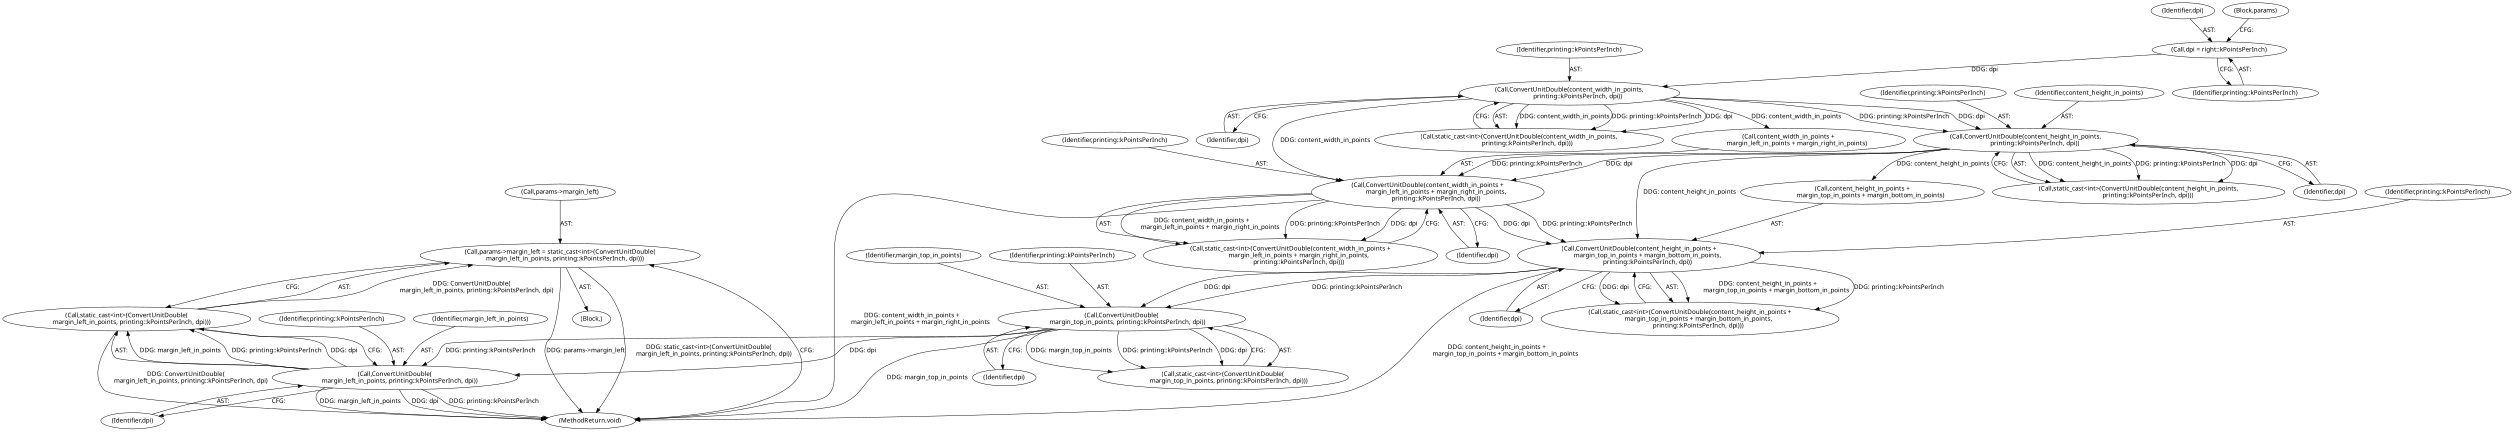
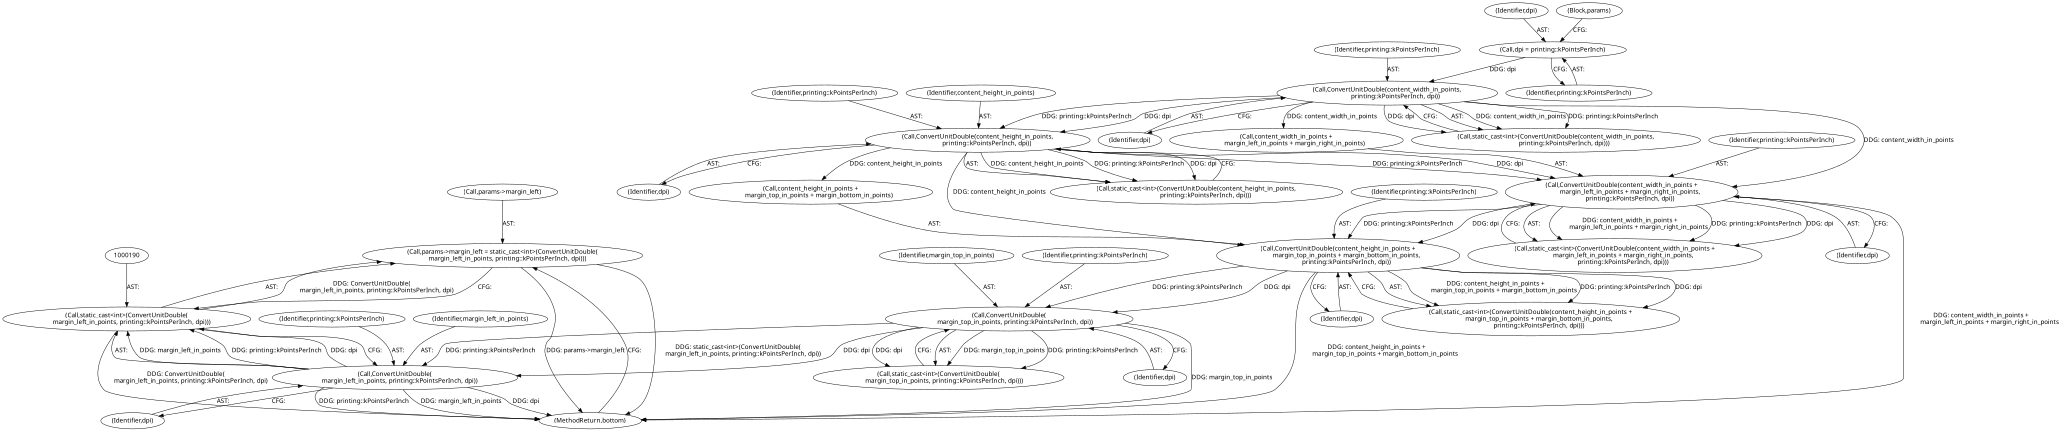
  digraph {
    fontname="Noto Sans"
    node [fontname="Noto Sans"]
    edge [fontname="Noto Sans"]
    n1 [label="(Call,params->margin_left = static_cast<int>(ConvertUnitDouble(\n      margin_left_in_points, printing::kPointsPerInch, dpi)))"]
    n2 [label="(Call,static_cast<int>(ConvertUnitDouble(\n      margin_left_in_points, printing::kPointsPerInch, dpi)))"]
-   n3 [label="(Block,)"]
-   n4 [label="(MethodReturn,void)"]
+   n4 [label="(MethodReturn,bottom)"]
    n5 [label="(Call,ConvertUnitDouble(\n      margin_left_in_points, printing::kPointsPerInch, dpi))"]
    n6 [label="(Identifier,dpi)"]
    n7 [label="(Call,ConvertUnitDouble(\n       margin_top_in_points, printing::kPointsPerInch, dpi))"]
    n8 [label="(Identifier,dpi)"]
    n9 [label="(Call,static_cast<int>(ConvertUnitDouble(\n       margin_top_in_points, printing::kPointsPerInch, dpi)))"]
    n10 [label="(Call,ConvertUnitDouble(content_height_in_points +\n          margin_top_in_points + margin_bottom_in_points,\n          printing::kPointsPerInch, dpi))"]
    n11 [label="(Identifier,dpi)"]
    n12 [label="(Call,static_cast<int>(ConvertUnitDouble(content_height_in_points +\n          margin_top_in_points + margin_bottom_in_points,\n          printing::kPointsPerInch, dpi)))"]
    n13 [label="(Call,ConvertUnitDouble(content_height_in_points,\n           printing::kPointsPerInch, dpi))"]
    n14 [label="(Call,ConvertUnitDouble(content_width_in_points +\n          margin_left_in_points + margin_right_in_points,\n          printing::kPointsPerInch, dpi))"]
    n15 [label="(Call,static_cast<int>(ConvertUnitDouble(content_height_in_points,\n           printing::kPointsPerInch, dpi)))"]
    n16 [label="(Identifier,dpi)"]
    n17 [label="(Call,content_height_in_points +\n          margin_top_in_points + margin_bottom_in_points)"]
    n18 [label="(Call,static_cast<int>(ConvertUnitDouble(content_width_in_points +\n          margin_left_in_points + margin_right_in_points,\n          printing::kPointsPerInch, dpi)))"]
    n19 [label="(Identifier,dpi)"]
    n20 [label="(Call,ConvertUnitDouble(content_width_in_points,\n          printing::kPointsPerInch, dpi))"]
    n21 [label="(Identifier,dpi)"]
    n22 [label="(Call,static_cast<int>(ConvertUnitDouble(content_width_in_points,\n          printing::kPointsPerInch, dpi)))"]
    n23 [label="(Call,content_width_in_points +\n          margin_left_in_points + margin_right_in_points)"]
-   n24 [label="(Call,dpi = right::kPointsPerInch)"]
+   n24 [label="(Call,dpi = printing::kPointsPerInch)"]
    n25 [label="(Identifier,printing::kPointsPerInch)"]
    n26 [label="(Call,params->margin_left)"]
    n27 [label="(Identifier,printing::kPointsPerInch)"]
    n28 [label="(Identifier,printing::kPointsPerInch)"]
    n29 [label="(Identifier,dpi)"]
    n30 [label="(Block,params)"]
    n31 [label="(Identifier,printing::kPointsPerInch)"]
    n32 [label="(Identifier,margin_top_in_points)"]
    n33 [label="(Identifier,printing::kPointsPerInch)"]
    n34 [label="(Identifier,content_height_in_points)"]
    n35 [label="(Identifier,margin_left_in_points)"]
    n36 [label="(Identifier,printing::kPointsPerInch)"]
    n37 [label="(Identifier,printing::kPointsPerInch)"]
+   1000190
    n1 -> n2 [label="CFG: "]
-   n1 -> n3 [label="AST: "]
    n1 -> n4 [label="DDG: params->margin_left"]
    n1 -> n4 [label="DDG: static_cast<int>(ConvertUnitDouble(\n      margin_left_in_points, printing::kPointsPerInch, dpi))"]
    n2 -> n1 [label="AST: "]
    n2 -> n1 [label="DDG: ConvertUnitDouble(\n      margin_left_in_points, printing::kPointsPerInch, dpi)"]
    n2 -> n4 [label="DDG: ConvertUnitDouble(\n      margin_left_in_points, printing::kPointsPerInch, dpi)"]
    n2 -> n5 [label="CFG: "]
    n4 -> n1 [label="CFG: "]
    n5 -> n2 [label="AST: "]
    n5 -> n2 [label="DDG: margin_left_in_points"]
    n5 -> n2 [label="DDG: printing::kPointsPerInch"]
    n5 -> n2 [label="DDG: dpi"]
    n5 -> n4 [label="DDG: margin_left_in_points"]
    n5 -> n4 [label="DDG: dpi"]
    n5 -> n4 [label="DDG: printing::kPointsPerInch"]
    n5 -> n6 [label="CFG: "]
    n6 -> n5 [label="AST: "]
    n7 -> n4 [label="DDG: margin_top_in_points"]
    n7 -> n5 [label="DDG: printing::kPointsPerInch"]
    n7 -> n5 [label="DDG: dpi"]
    n7 -> n8 [label="CFG: "]
    n7 -> n9 [label="AST: "]
    n7 -> n9 [label="DDG: margin_top_in_points"]
    n7 -> n9 [label="DDG: printing::kPointsPerInch"]
    n7 -> n9 [label="DDG: dpi"]
    n8 -> n7 [label="AST: "]
    n9 -> n7 [label="CFG: "]
    n10 -> n4 [label="DDG: content_height_in_points +\n          margin_top_in_points + margin_bottom_in_points"]
    n10 -> n7 [label="DDG: printing::kPointsPerInch"]
    n10 -> n7 [label="DDG: dpi"]
    n10 -> n11 [label="CFG: "]
    n10 -> n12 [label="AST: "]
    n10 -> n12 [label="DDG: content_height_in_points +\n          margin_top_in_points + margin_bottom_in_points"]
    n10 -> n12 [label="DDG: printing::kPointsPerInch"]
    n10 -> n12 [label="DDG: dpi"]
    n11 -> n10 [label="AST: "]
    n12 -> n10 [label="CFG: "]
    n13 -> n10 [label="DDG: content_height_in_points"]
    n13 -> n14 [label="DDG: printing::kPointsPerInch"]
    n13 -> n14 [label="DDG: dpi"]
    n13 -> n15 [label="AST: "]
    n13 -> n15 [label="DDG: content_height_in_points"]
    n13 -> n15 [label="DDG: printing::kPointsPerInch"]
    n13 -> n15 [label="DDG: dpi"]
    n13 -> n16 [label="CFG: "]
    n13 -> n17 [label="DDG: content_height_in_points"]
    n14 -> n4 [label="DDG: content_width_in_points +\n          margin_left_in_points + margin_right_in_points"]
    n14 -> n10 [label="DDG: printing::kPointsPerInch"]
    n14 -> n10 [label="DDG: dpi"]
    n14 -> n18 [label="AST: "]
    n14 -> n18 [label="DDG: content_width_in_points +\n          margin_left_in_points + margin_right_in_points"]
    n14 -> n18 [label="DDG: printing::kPointsPerInch"]
    n14 -> n18 [label="DDG: dpi"]
    n14 -> n19 [label="CFG: "]
    n15 -> n13 [label="CFG: "]
    n16 -> n13 [label="AST: "]
    n17 -> n10 [label="AST: "]
    n18 -> n14 [label="CFG: "]
    n19 -> n14 [label="AST: "]
    n20 -> n13 [label="DDG: printing::kPointsPerInch"]
    n20 -> n13 [label="DDG: dpi"]
    n20 -> n14 [label="DDG: content_width_in_points"]
    n20 -> n21 [label="CFG: "]
    n20 -> n22 [label="AST: "]
    n20 -> n22 [label="DDG: content_width_in_points"]
    n20 -> n22 [label="DDG: printing::kPointsPerInch"]
    n20 -> n22 [label="DDG: dpi"]
    n20 -> n23 [label="DDG: content_width_in_points"]
    n21 -> n20 [label="AST: "]
    n22 -> n20 [label="CFG: "]
    n23 -> n14 [label="AST: "]
    n24 -> n20 [label="DDG: dpi"]
    n24 -> n25 [label="CFG: "]
    n25 -> n24 [label="AST: "]
    n26 -> n1 [label="AST: "]
    n27 -> n20 [label="AST: "]
    n28 -> n7 [label="AST: "]
    n29 -> n24 [label="AST: "]
    n30 -> n24 [label="CFG: "]
    n31 -> n5 [label="AST: "]
    n32 -> n7 [label="AST: "]
    n33 -> n10 [label="AST: "]
    n34 -> n13 [label="AST: "]
    n35 -> n5 [label="AST: "]
    n36 -> n13 [label="AST: "]
    n37 -> n14 [label="AST: "]
+   1000190 -> n2 [label="AST: "]
  }
